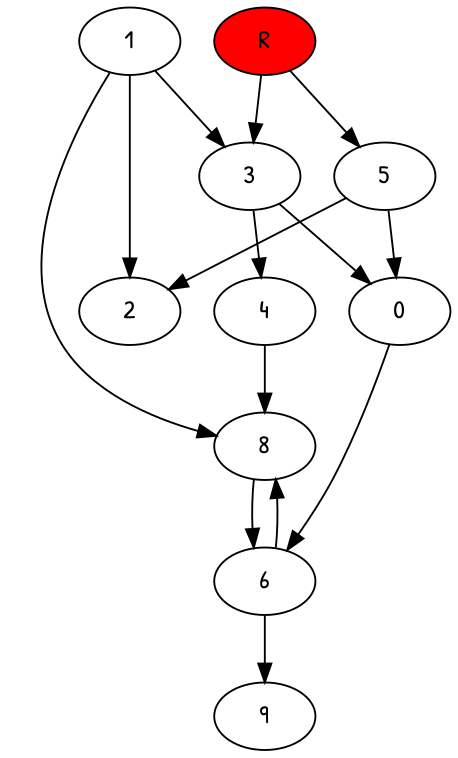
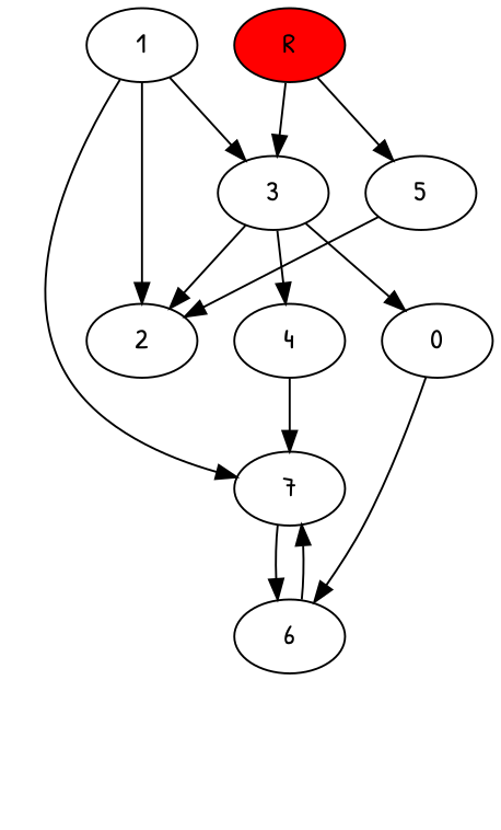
  digraph {
    fontname="Patrick Hand"
    node [fontname="Patrick Hand"]
    edge [fontname="Patrick Hand"]
    1
    3
-   7 [label=8]
+   7
    2
    4
    n6 [label=0]
    5
    6
-   9
    R [fillcolor="#ff0000" style=filled]
    1 -> 3
    1 -> 7
    1 -> 2
+   3 -> 2
    3 -> 4
    3 -> n6
    7 -> 6
    4 -> 7
    n6 -> 6
    5 -> 2
-   5 -> n6
    6 -> 7
-   6 -> 9
    R -> 3
    R -> 5
  }
